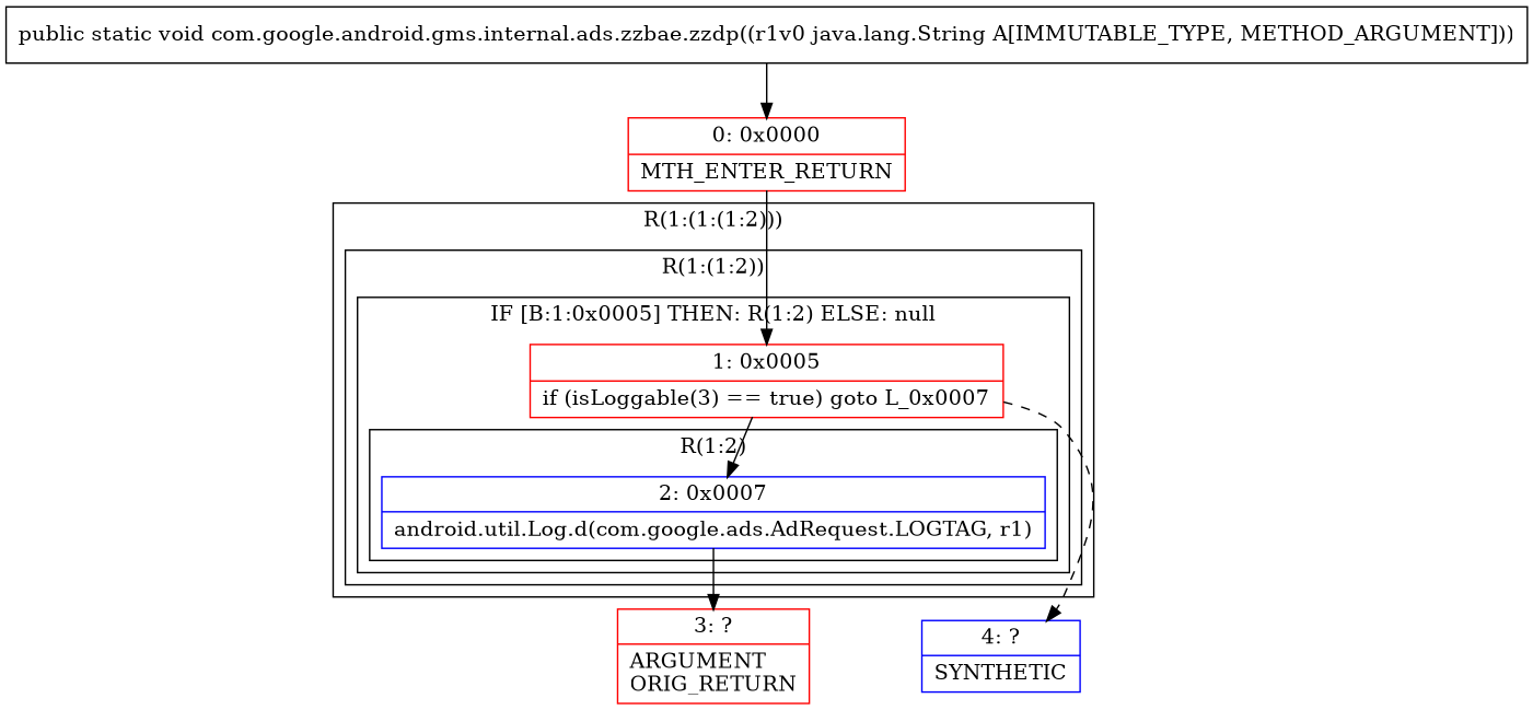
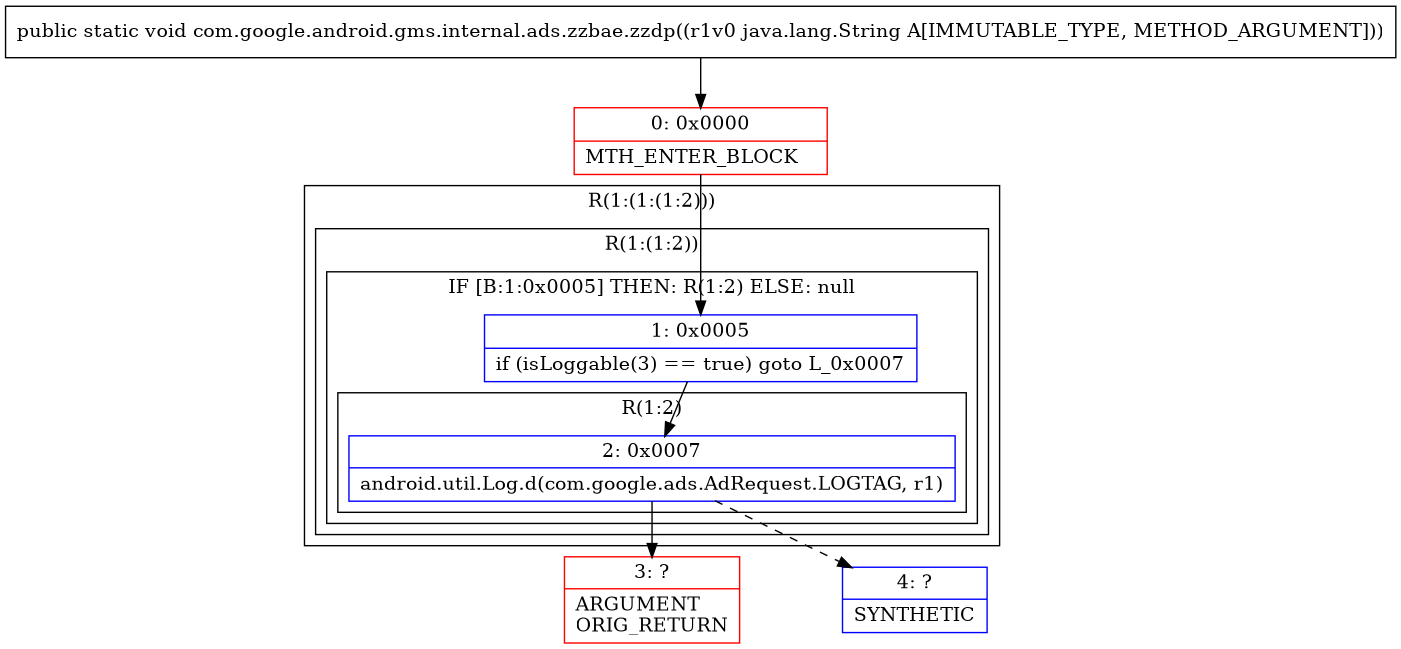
  digraph {
    node [color=blue shape=record]
    n1 [label="{2\:\ 0x0007|android.util.Log.d(com.google.ads.AdRequest.LOGTAG, r1)\l}"]
-   n2 [color=red label="{1\:\ 0x0005|if (isLoggable(3) == true) goto L_0x0007\l}"]
+   n2 [label="{1\:\ 0x0005|if (isLoggable(3) == true) goto L_0x0007\l}"]
    n3 [color=red label="{3\:\ ?|ARGUMENT\lORIG_RETURN\l}"]
    n4 [label="{4\:\ ?|SYNTHETIC\l}"]
-   n5 [color=red label="{0\:\ 0x0000|MTH_ENTER_RETURN\l}"]
+   n5 [color=red label="{0\:\ 0x0000|MTH_ENTER_BLOCK\l}"]
    n6 [label="{public static void com.google.android.gms.internal.ads.zzbae.zzdp((r1v0 java.lang.String A[IMMUTABLE_TYPE, METHOD_ARGUMENT])) }" color=""]
    subgraph cluster_1 {
      label="R(1:(1:(1:2)))"
      subgraph cluster_2 {
        label="R(1:(1:2))"
        subgraph cluster_3 {
          label="IF [B:1:0x0005] THEN: R(1:2) ELSE: null"
          n2
          subgraph cluster_4 {
            label="R(1:2)"
            n1
          }
        }
      }
    }
    n1 -> n3
    n2 -> n1
-   n2 -> n4 [style=dashed]
+   n1 -> n4 [style=dashed]
    n5 -> n2
    n6 -> n5
  }
